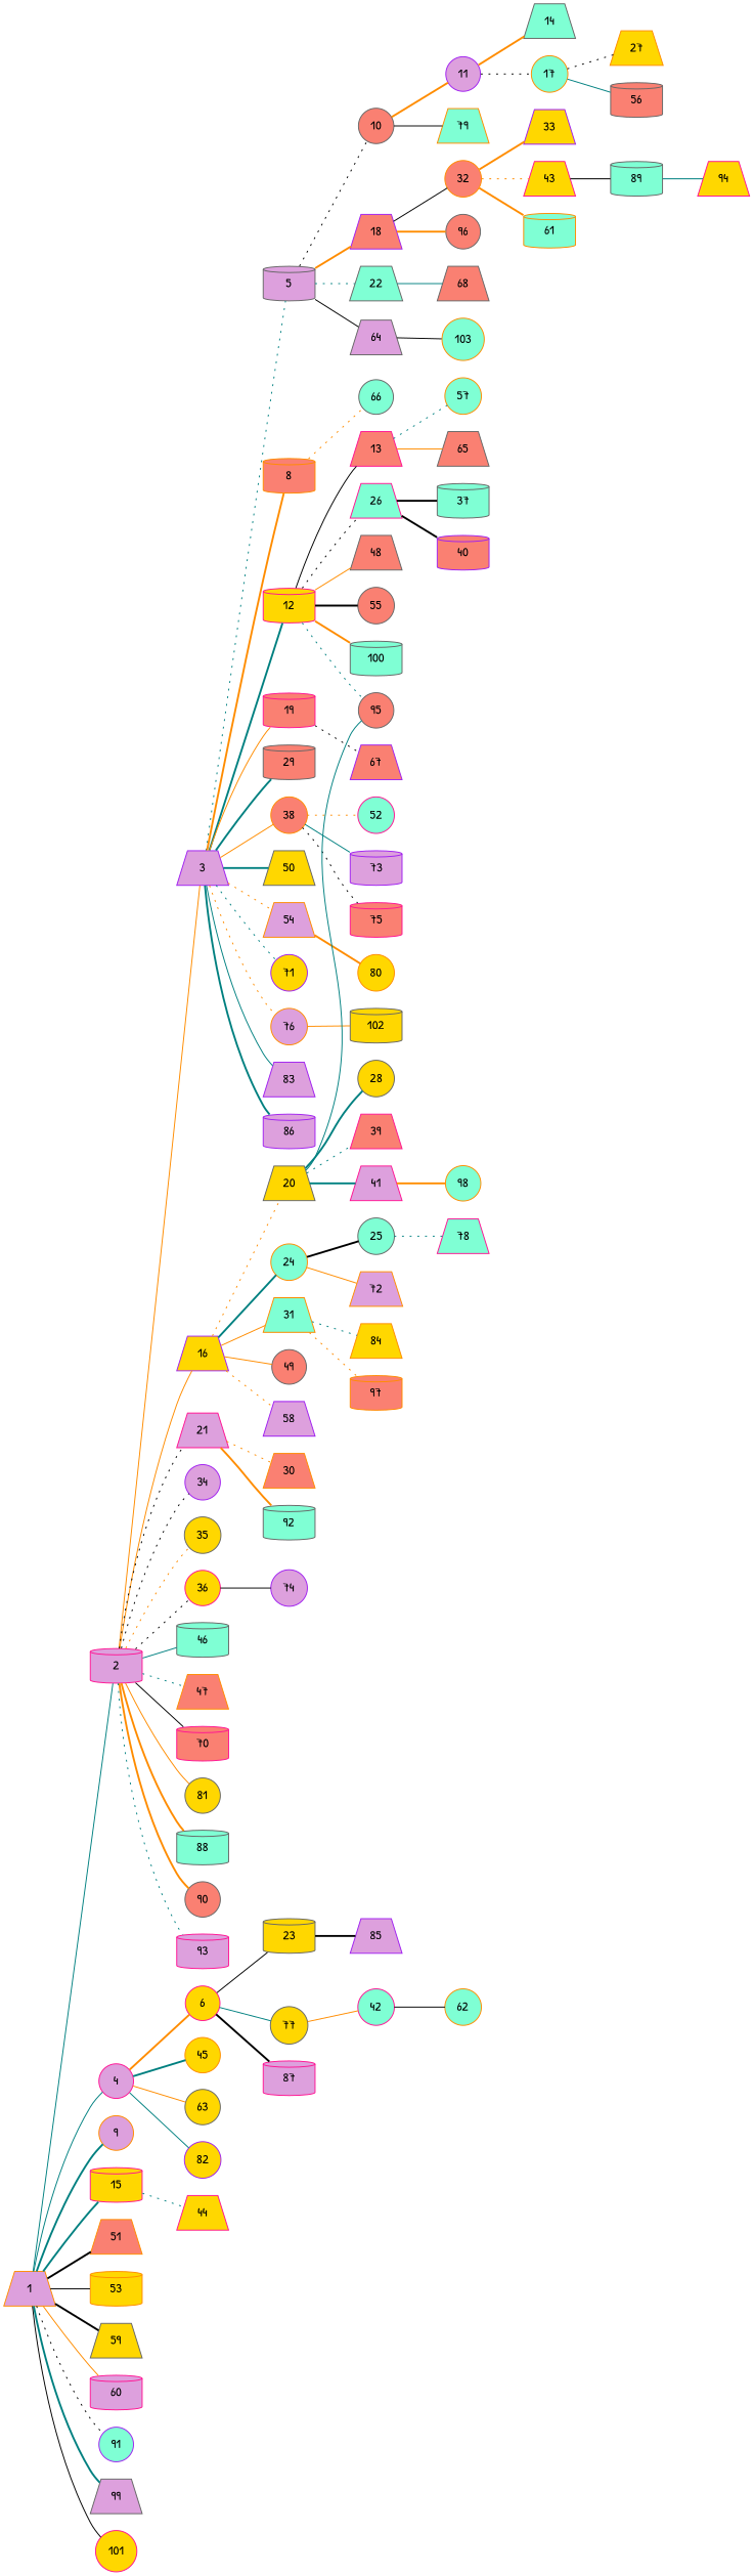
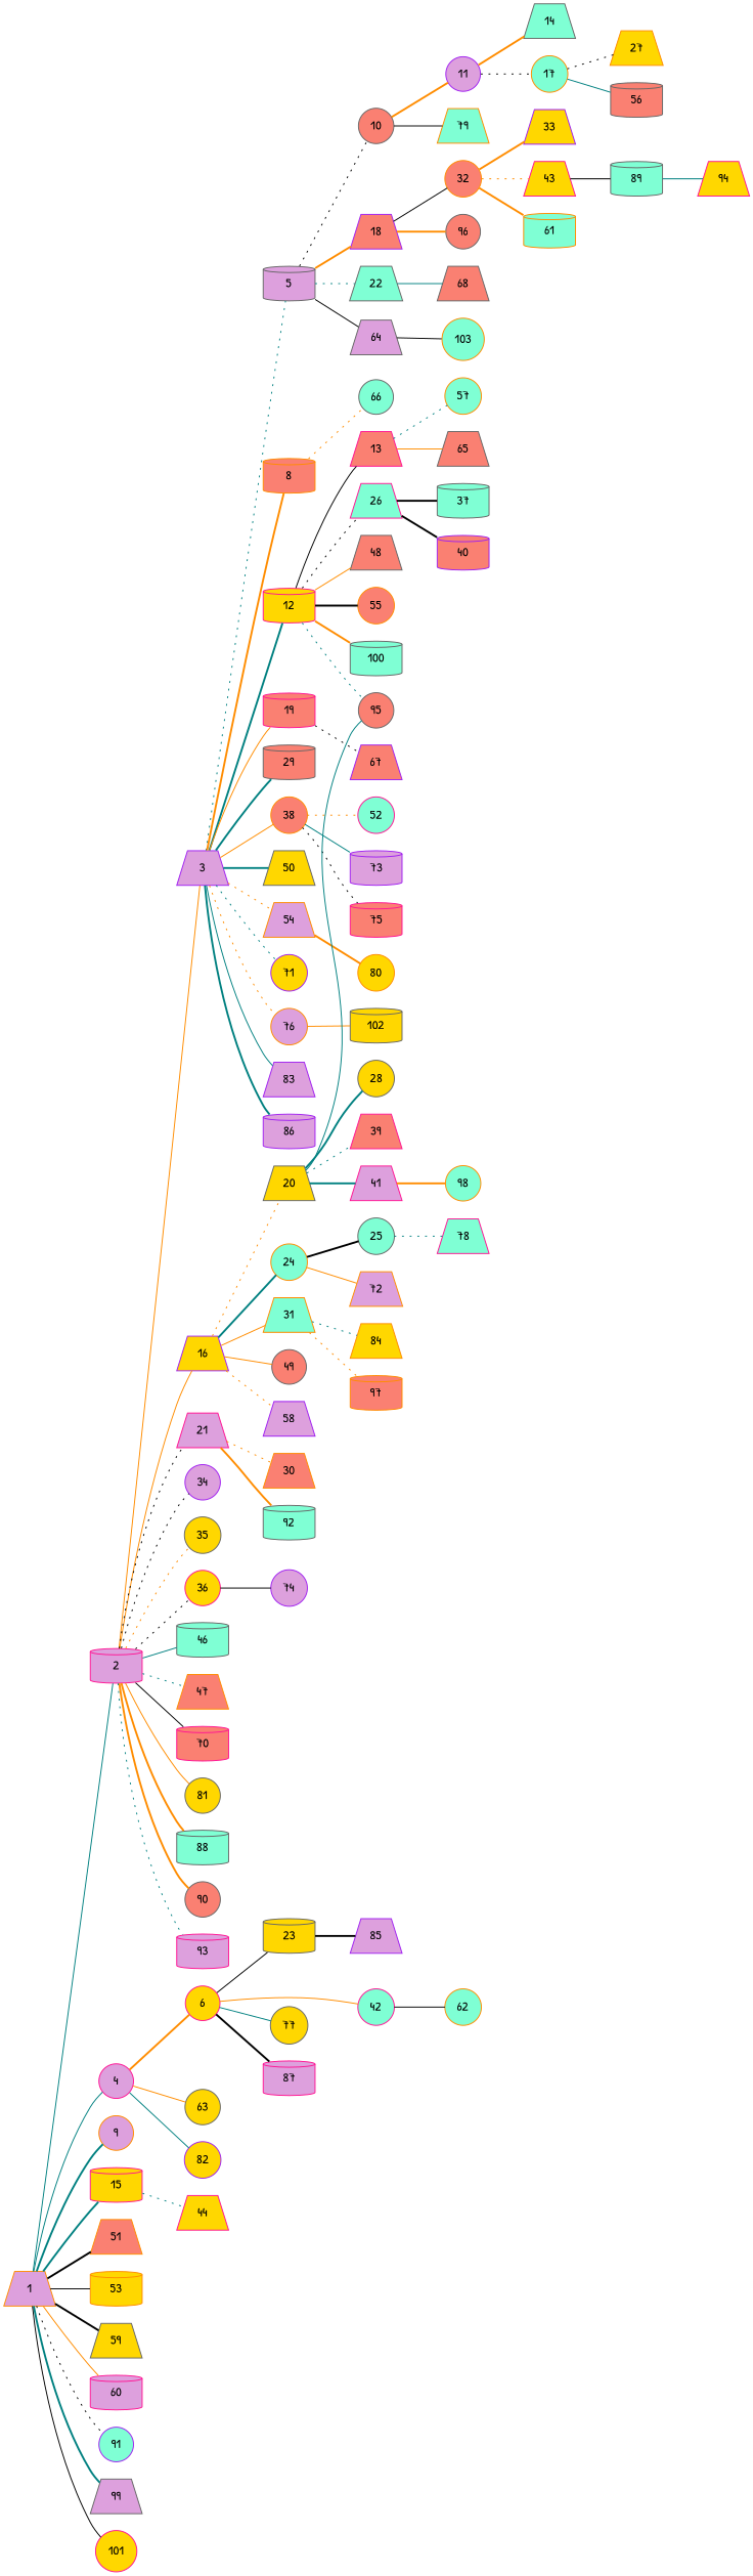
  graph {
    fontname="Patrick Hand"
    rankdir=LR
    node [color=gray40 fillcolor=gold fontname="Patrick Hand" shape=trapezium style=filled]
    edge [color=darkorange fontname="Patrick Hand" style=solid]
    1 [color=darkorange fillcolor=plum]
    2 [color=deeppink fillcolor=plum shape=cylinder]
    4 [color=deeppink fillcolor=plum shape=circle]
    9 [color=darkorange fillcolor=plum shape=circle]
    15 [color=deeppink shape=cylinder]
    51 [color=darkorange fillcolor=salmon]
    53 [color=darkorange shape=cylinder]
    59
    60 [color=deeppink fillcolor=plum shape=cylinder]
    91 [color=purple fillcolor=aquamarine shape=circle]
    99 [fillcolor=plum]
    101 [color=deeppink shape=circle]
    3 [color=purple fillcolor=plum]
    16 [color=purple]
    21 [color=deeppink fillcolor=plum]
    34 [color=purple fillcolor=plum shape=circle]
    35 [shape=circle]
    36 [color=deeppink shape=circle]
    46 [fillcolor=aquamarine shape=cylinder]
    47 [color=darkorange fillcolor=salmon]
    70 [color=deeppink fillcolor=salmon shape=cylinder]
    81 [shape=circle]
    88 [fillcolor=aquamarine shape=cylinder]
    90 [fillcolor=salmon shape=circle]
    93 [color=deeppink fillcolor=plum shape=cylinder]
    6 [color=deeppink shape=circle]
-   45 [color=darkorange shape=circle]
    63 [shape=circle]
    82 [color=purple shape=circle]
    44 [color=deeppink]
    5 [fillcolor=plum shape=cylinder]
    8 [color=darkorange fillcolor=salmon shape=cylinder]
    12 [color=deeppink shape=cylinder]
    19 [color=deeppink fillcolor=salmon shape=cylinder]
    29 [fillcolor=salmon shape=cylinder]
    38 [color=darkorange fillcolor=salmon shape=circle]
    50
    54 [color=darkorange fillcolor=plum]
    71 [color=purple shape=circle]
    76 [color=darkorange fillcolor=plum shape=circle]
    83 [color=purple fillcolor=plum]
    86 [color=purple fillcolor=plum shape=cylinder]
    20
    24 [color=darkorange fillcolor=aquamarine shape=circle]
    31 [color=darkorange fillcolor=aquamarine]
    49 [fillcolor=salmon shape=circle]
    58 [color=purple fillcolor=plum]
    30 [color=darkorange fillcolor=salmon]
    92 [fillcolor=aquamarine shape=cylinder]
    74 [color=purple fillcolor=plum shape=circle]
    10 [fillcolor=salmon shape=circle]
    18 [color=purple fillcolor=salmon]
    22 [fillcolor=aquamarine]
    64 [fillcolor=plum]
    66 [fillcolor=aquamarine shape=circle]
    13 [color=deeppink fillcolor=salmon]
    26 [color=deeppink fillcolor=aquamarine]
    48 [fillcolor=salmon]
-   55 [fillcolor=salmon shape=circle]
+   55 [color=darkorange fillcolor=salmon shape=circle]
    95 [fillcolor=salmon shape=circle]
    100 [fillcolor=aquamarine shape=cylinder]
    67 [color=purple fillcolor=salmon]
    52 [color=deeppink fillcolor=aquamarine shape=circle]
    73 [color=purple fillcolor=plum shape=cylinder]
    75 [color=deeppink fillcolor=salmon shape=cylinder]
    80 [color=darkorange shape=circle]
    102 [shape=cylinder]
    23 [shape=cylinder]
    42 [color=deeppink fillcolor=aquamarine shape=circle]
    77 [shape=circle]
    87 [color=deeppink fillcolor=plum shape=cylinder]
    11 [color=purple fillcolor=plum shape=circle]
    79 [color=darkorange fillcolor=aquamarine]
    32 [color=darkorange fillcolor=salmon shape=circle]
    96 [fillcolor=salmon shape=circle]
    68 [fillcolor=salmon]
    103 [color=darkorange fillcolor=aquamarine shape=circle]
    85 [color=purple fillcolor=plum]
    62 [color=darkorange fillcolor=aquamarine shape=circle]
    14 [fillcolor=aquamarine]
    17 [color=darkorange fillcolor=aquamarine shape=circle]
    27 [color=darkorange]
    56 [fillcolor=salmon shape=cylinder]
    57 [color=darkorange fillcolor=aquamarine shape=circle]
    65 [fillcolor=salmon]
    37 [fillcolor=aquamarine shape=cylinder]
    40 [color=purple fillcolor=salmon shape=cylinder]
    28 [shape=circle]
    39 [color=deeppink fillcolor=salmon]
    41 [color=deeppink fillcolor=plum]
    25 [fillcolor=aquamarine shape=circle]
    72 [color=darkorange fillcolor=plum]
    84 [color=darkorange]
    97 [color=darkorange fillcolor=salmon shape=cylinder]
    33 [color=purple]
    43 [color=deeppink]
    61 [color=darkorange fillcolor=aquamarine shape=cylinder]
    98 [color=darkorange fillcolor=aquamarine shape=circle]
    78 [color=deeppink fillcolor=aquamarine]
    89 [fillcolor=aquamarine shape=cylinder]
    94 [color=deeppink]
    1 -- 2 [color=teal]
    1 -- 4 [color=teal]
    1 -- 9 [color=teal style=bold]
    1 -- 15 [color=teal style=bold]
    1 -- 51 [color=black style=bold]
    1 -- 53 [color=black]
    1 -- 59 [color=black style=bold]
    1 -- 60
    1 -- 91 [color=black style=dotted]
    1 -- 99 [color=teal style=bold]
    1 -- 101 [color=black]
    2 -- 3
    2 -- 16
    2 -- 21 [color=black style=dotted]
    2 -- 34 [color=black style=dotted]
    2 -- 35 [style=dotted]
    2 -- 36 [color=black style=dotted]
    2 -- 46 [color=teal]
    2 -- 47 [color=teal style=dotted]
    2 -- 70 [color=black]
    2 -- 81
    2 -- 88 [style=bold]
    2 -- 90 [style=bold]
    2 -- 93 [color=teal style=dotted]
    4 -- 6 [style=bold]
-   4 -- 45 [color=teal style=bold]
    4 -- 63
    4 -- 82 [color=teal]
    15 -- 44 [color=teal style=dotted]
    3 -- 5 [color=teal style=dotted]
    3 -- 8 [style=bold]
    3 -- 12 [color=teal style=bold]
    3 -- 19
    3 -- 29 [color=teal style=bold]
    3 -- 38
    3 -- 50 [color=teal style=bold]
    3 -- 54 [style=dotted]
    3 -- 71 [color=teal style=dotted]
    3 -- 76 [style=dotted]
    3 -- 83 [color=teal]
    3 -- 86 [color=teal style=bold]
    16 -- 20 [style=dotted]
    16 -- 24 [color=teal style=bold]
    16 -- 31
    16 -- 49
    16 -- 58 [style=dotted]
    21 -- 30 [style=dotted]
    21 -- 92 [style=bold]
    36 -- 74 [color=black]
    6 -- 23 [color=black]
-   77 -- 42
+   6 -- 42
    6 -- 77 [color=teal]
    6 -- 87 [color=black style=bold]
    5 -- 10 [color=black style=dotted]
    5 -- 18 [style=bold]
    5 -- 22 [color=teal style=dotted]
    5 -- 64 [color=black]
    8 -- 66 [style=dotted]
    12 -- 13 [color=black]
    12 -- 26 [color=black style=dotted]
    12 -- 48
    12 -- 55 [color=black style=bold]
    12 -- 95 [color=teal style=dotted]
    12 -- 100 [style=bold]
    19 -- 67 [color=black style=dotted]
    38 -- 52 [style=dotted]
    38 -- 73 [color=teal]
    38 -- 75 [color=black style=dotted]
    54 -- 80 [style=bold]
    76 -- 102
    20 -- 95 [color=teal]
    20 -- 28 [color=teal style=bold]
    20 -- 39 [color=teal style=dotted]
    20 -- 41 [color=teal style=bold]
    24 -- 25 [color=black style=bold]
    24 -- 72
    31 -- 84 [color=teal style=dotted]
    31 -- 97 [style=dotted]
    10 -- 11 [style=bold]
    10 -- 79 [color=black]
    18 -- 32 [color=black]
    18 -- 96 [style=bold]
    22 -- 68 [color=teal]
    64 -- 103 [color=black]
    13 -- 57 [color=teal style=dotted]
    13 -- 65
    26 -- 37 [color=black style=bold]
    26 -- 40 [color=black style=bold]
    23 -- 85 [color=black style=bold]
    42 -- 62 [color=black]
    11 -- 14 [style=bold]
    11 -- 17 [color=black style=dotted]
    32 -- 33 [style=bold]
    32 -- 43 [style=dotted]
    32 -- 61 [style=bold]
    17 -- 27 [color=black style=dotted]
    17 -- 56 [color=teal]
    41 -- 98 [style=bold]
    25 -- 78 [color=teal style=dotted]
    43 -- 89 [color=black]
    89 -- 94 [color=teal]
  }
